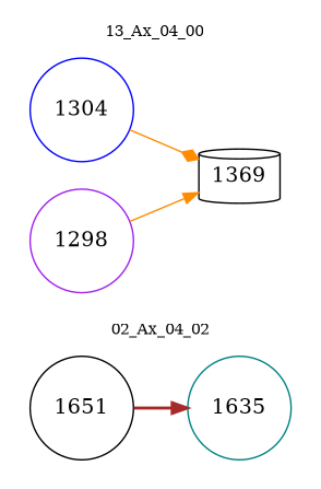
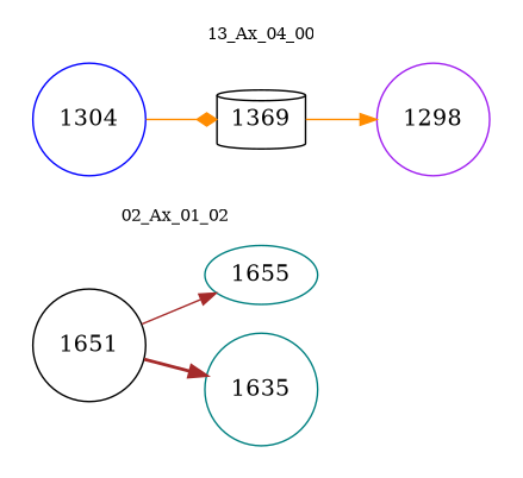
  digraph {
    rankdir=LR
    node [color=teal shape=circle]
    edge [arrowhead=normal color=brown style=solid]
    n1 [label=1635]
    n2 [color=black label=1651]
+   n3 [label=1655 shape=ellipse]
    n4 [color=blue label=1304]
    n5 [color=black label=1369 shape=cylinder]
    n6 [color=purple label=1298]
    subgraph cluster_1 {
      color=white
      fontsize=10
-     label="02_Ax_04_02"
+     label="02_Ax_01_02"
      n1
      n2
+     n3
    }
    subgraph cluster_2 {
      color=white
      fontsize=10
      label="13_Ax_04_00"
      n4
      n5
      n6
    }
    n2 -> n1 [style=bold]
+   n2 -> n3
    n4 -> n5 [arrowhead=diamond color=darkorange]
-   n6 -> n5 [color=darkorange]
+   n5 -> n6 [color=darkorange]
  }
